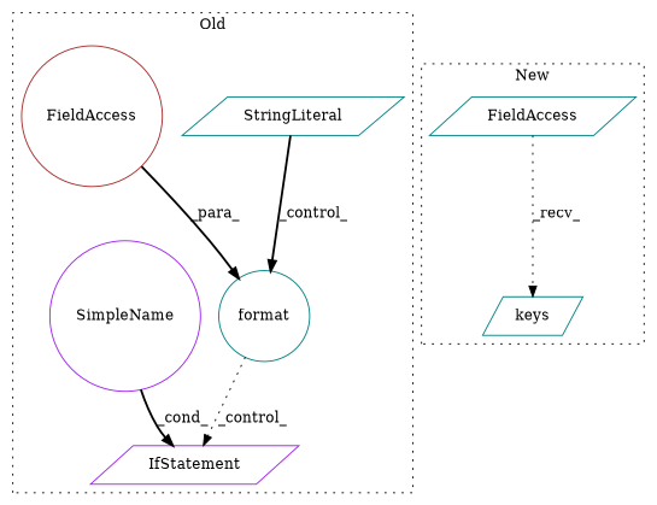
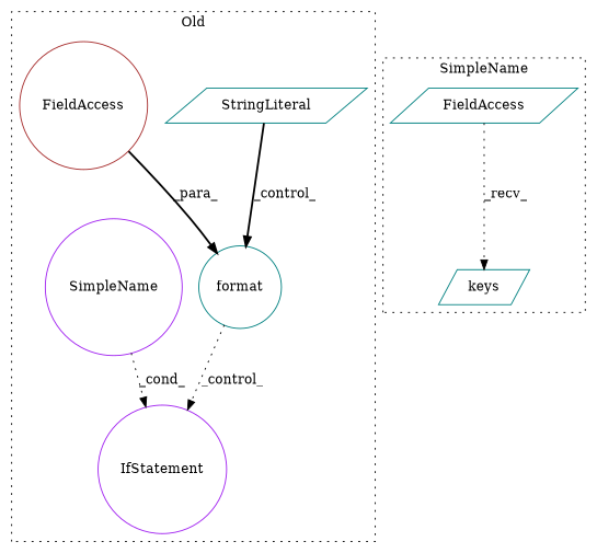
  digraph {
    node [a=32 color=teal shape=circle]
    edge [style=dotted]
    n1 [l="7,1" label=format s="9060,9098"]
    n2 [a=45 l=78 label=StringLiteral s=8981 shape=parallelogram]
    n3 [a=22 color=brown l=16 label=FieldAccess s=9067]
-   n4 [a=25 color=purple l="4,2" label=IfStatement s="8936,8953" shape=parallelogram]
+   n4 [a=25 color=purple l="4,2" label=IfStatement s="8936,8953"]
    n5 [a=42 color=purple l=13 label=SimpleName s=8940]
    n6 [l=6 label=keys s=9479 shape=parallelogram]
    n7 [a=22 l=14 label=FieldAccess s=9464 shape=parallelogram]
    subgraph cluster_1 {
      label=Old
      style=dotted
      n1
      n2
      n3
      n4
      n5
    }
    subgraph cluster_2 {
-     label=New
+     label=SimpleName
      style=dotted
      n6
      n7
    }
    n1 -> n4 [label=_control_]
    n2 -> n1 [label=_control_ style=bold]
    n3 -> n1 [label=_para_ style=bold]
-   n5 -> n4 [label=_cond_ style=bold]
+   n5 -> n4 [label=_cond_]
    n7 -> n6 [label=_recv_]
  }
